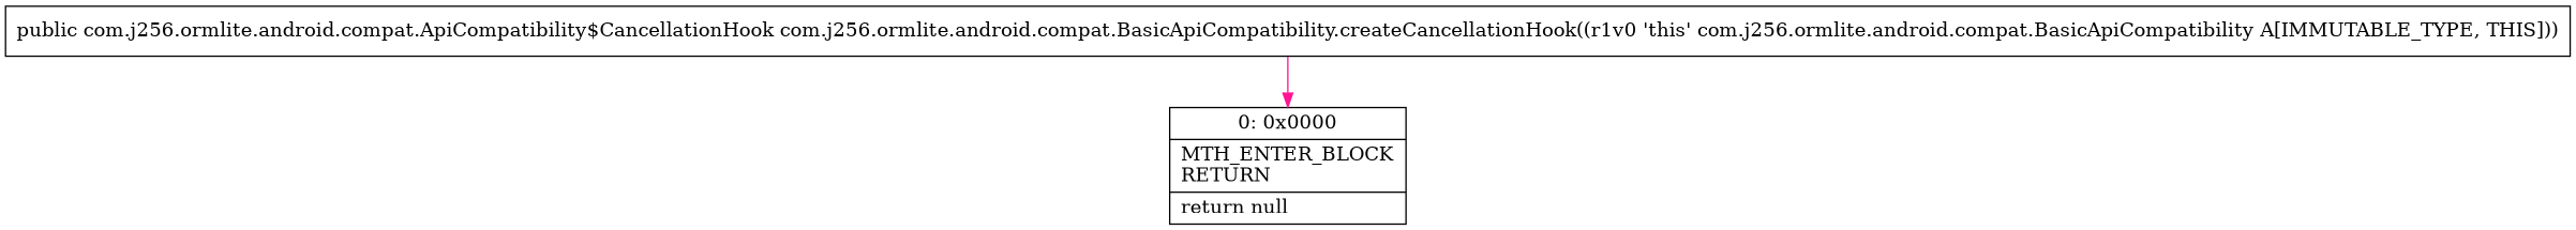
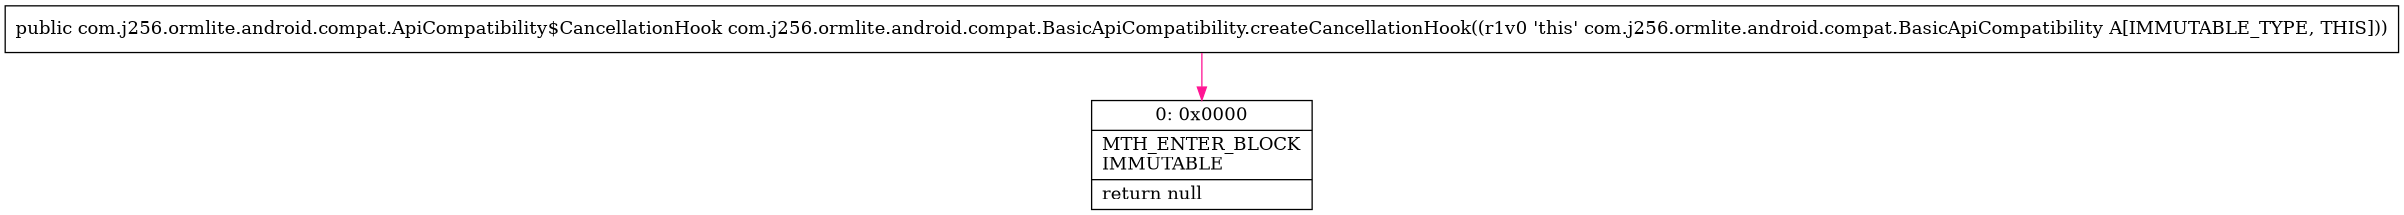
  digraph {
    node [shape=record]
-   n1 [label="{0\:\ 0x0000|MTH_ENTER_BLOCK\lRETURN\l|return null\l}"]
+   n1 [label="{0\:\ 0x0000|MTH_ENTER_BLOCK\lIMMUTABLE\l|return null\l}"]
    n2 [label="{public com.j256.ormlite.android.compat.ApiCompatibility$CancellationHook com.j256.ormlite.android.compat.BasicApiCompatibility.createCancellationHook((r1v0 'this' com.j256.ormlite.android.compat.BasicApiCompatibility A[IMMUTABLE_TYPE, THIS])) }"]
    n2 -> n1 [color=deeppink]
  }
